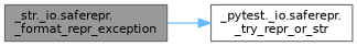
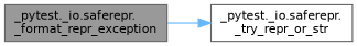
  digraph {
    rankdir=LR
    node [fontname=Helvetica fontsize=10 shape=box style=filled]
-   n1 [color=gray40 fillcolor=grey60 fontcolor=black height=0.2 label="_str._io.saferepr.\l_format_repr_exception" width=0.4]
+   n1 [color=gray40 fillcolor=grey60 fontcolor=black height=0.2 label="_pytest._io.saferepr.\l_format_repr_exception" width=0.4]
    n2 [color=grey40 fillcolor=white height=0.2 label="_pytest._io.saferepr.\l_try_repr_or_str" width=0.4]
    n1 -> n2 [color=steelblue1 fontname=Helvetica fontsize=10 labelfontname=Helvetica labelfontsize=10 style=solid]
  }
